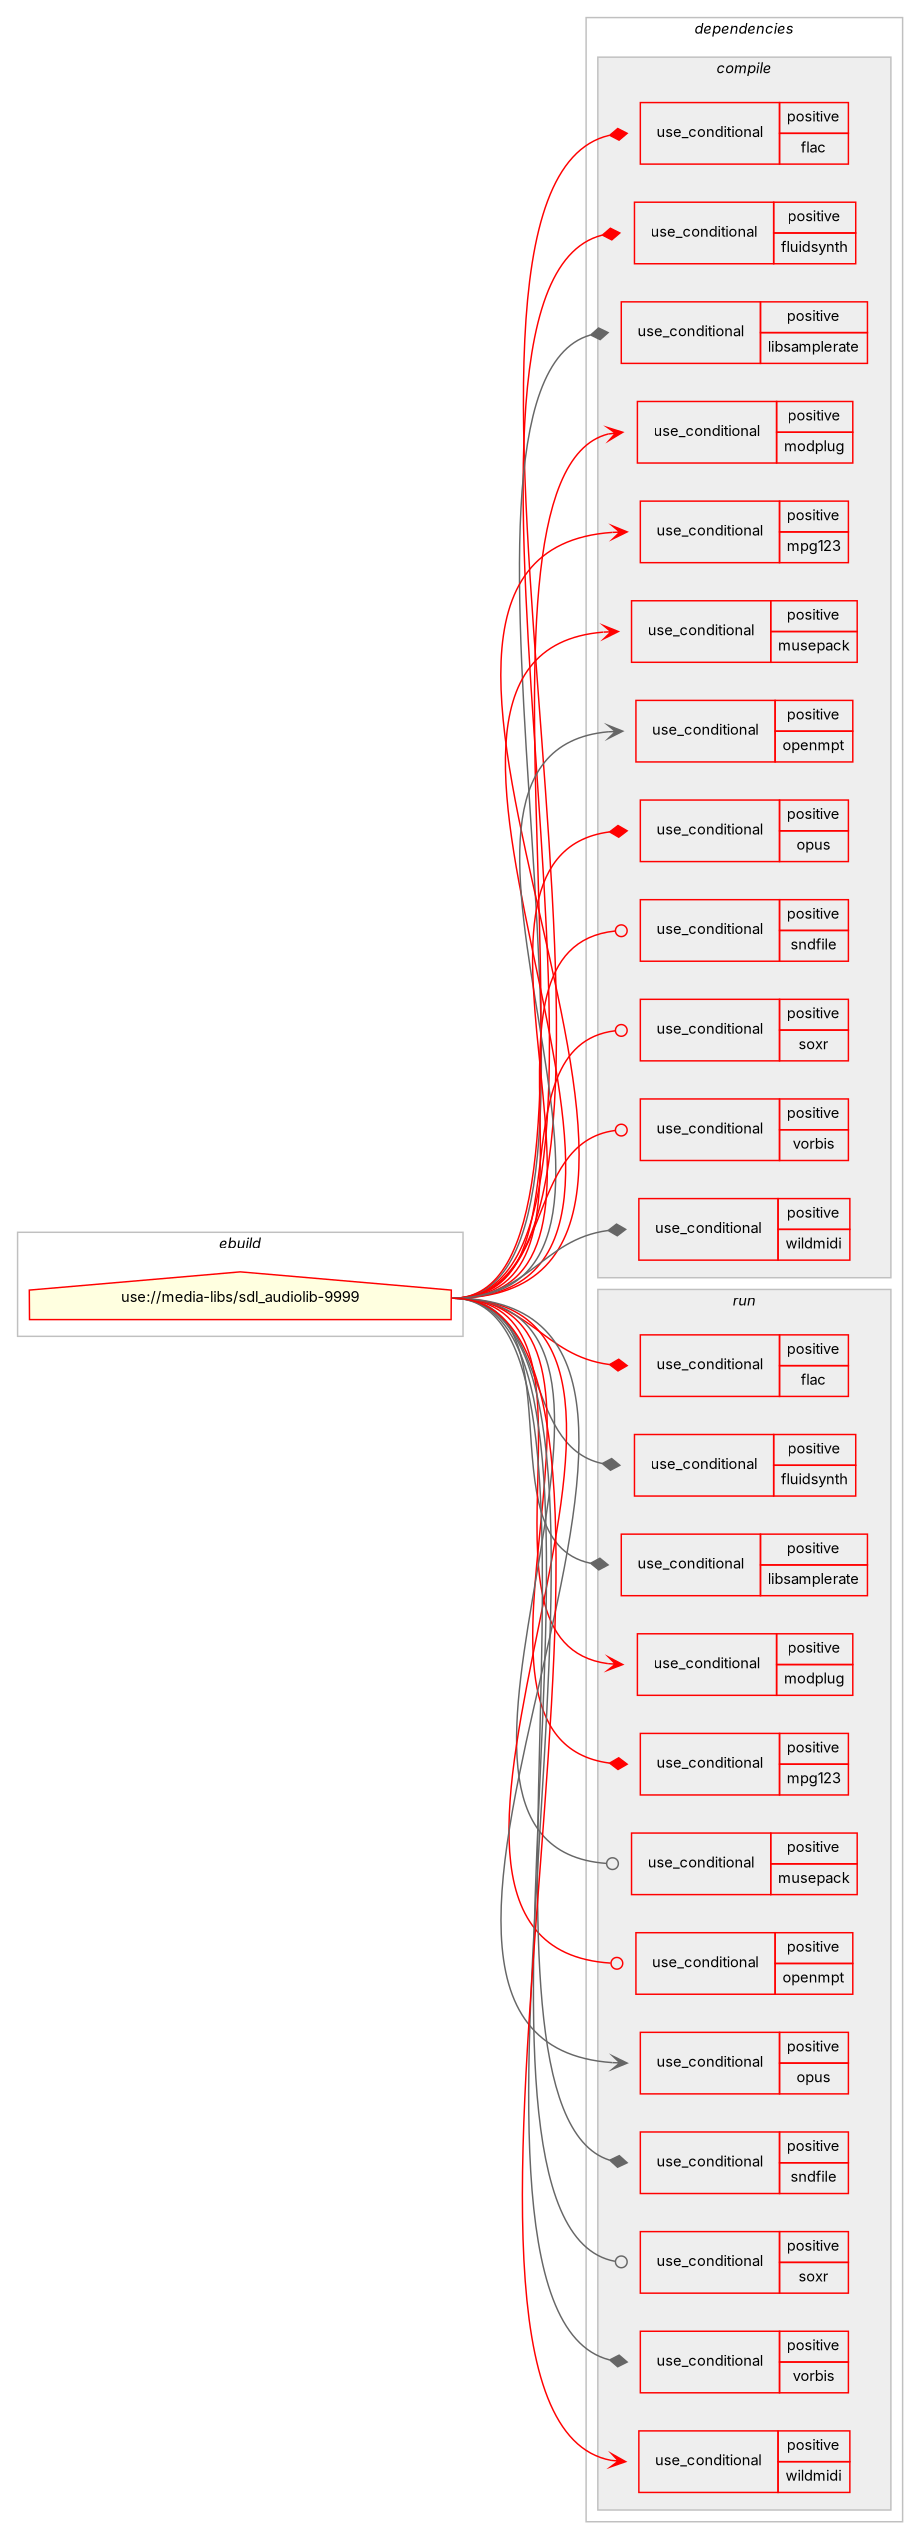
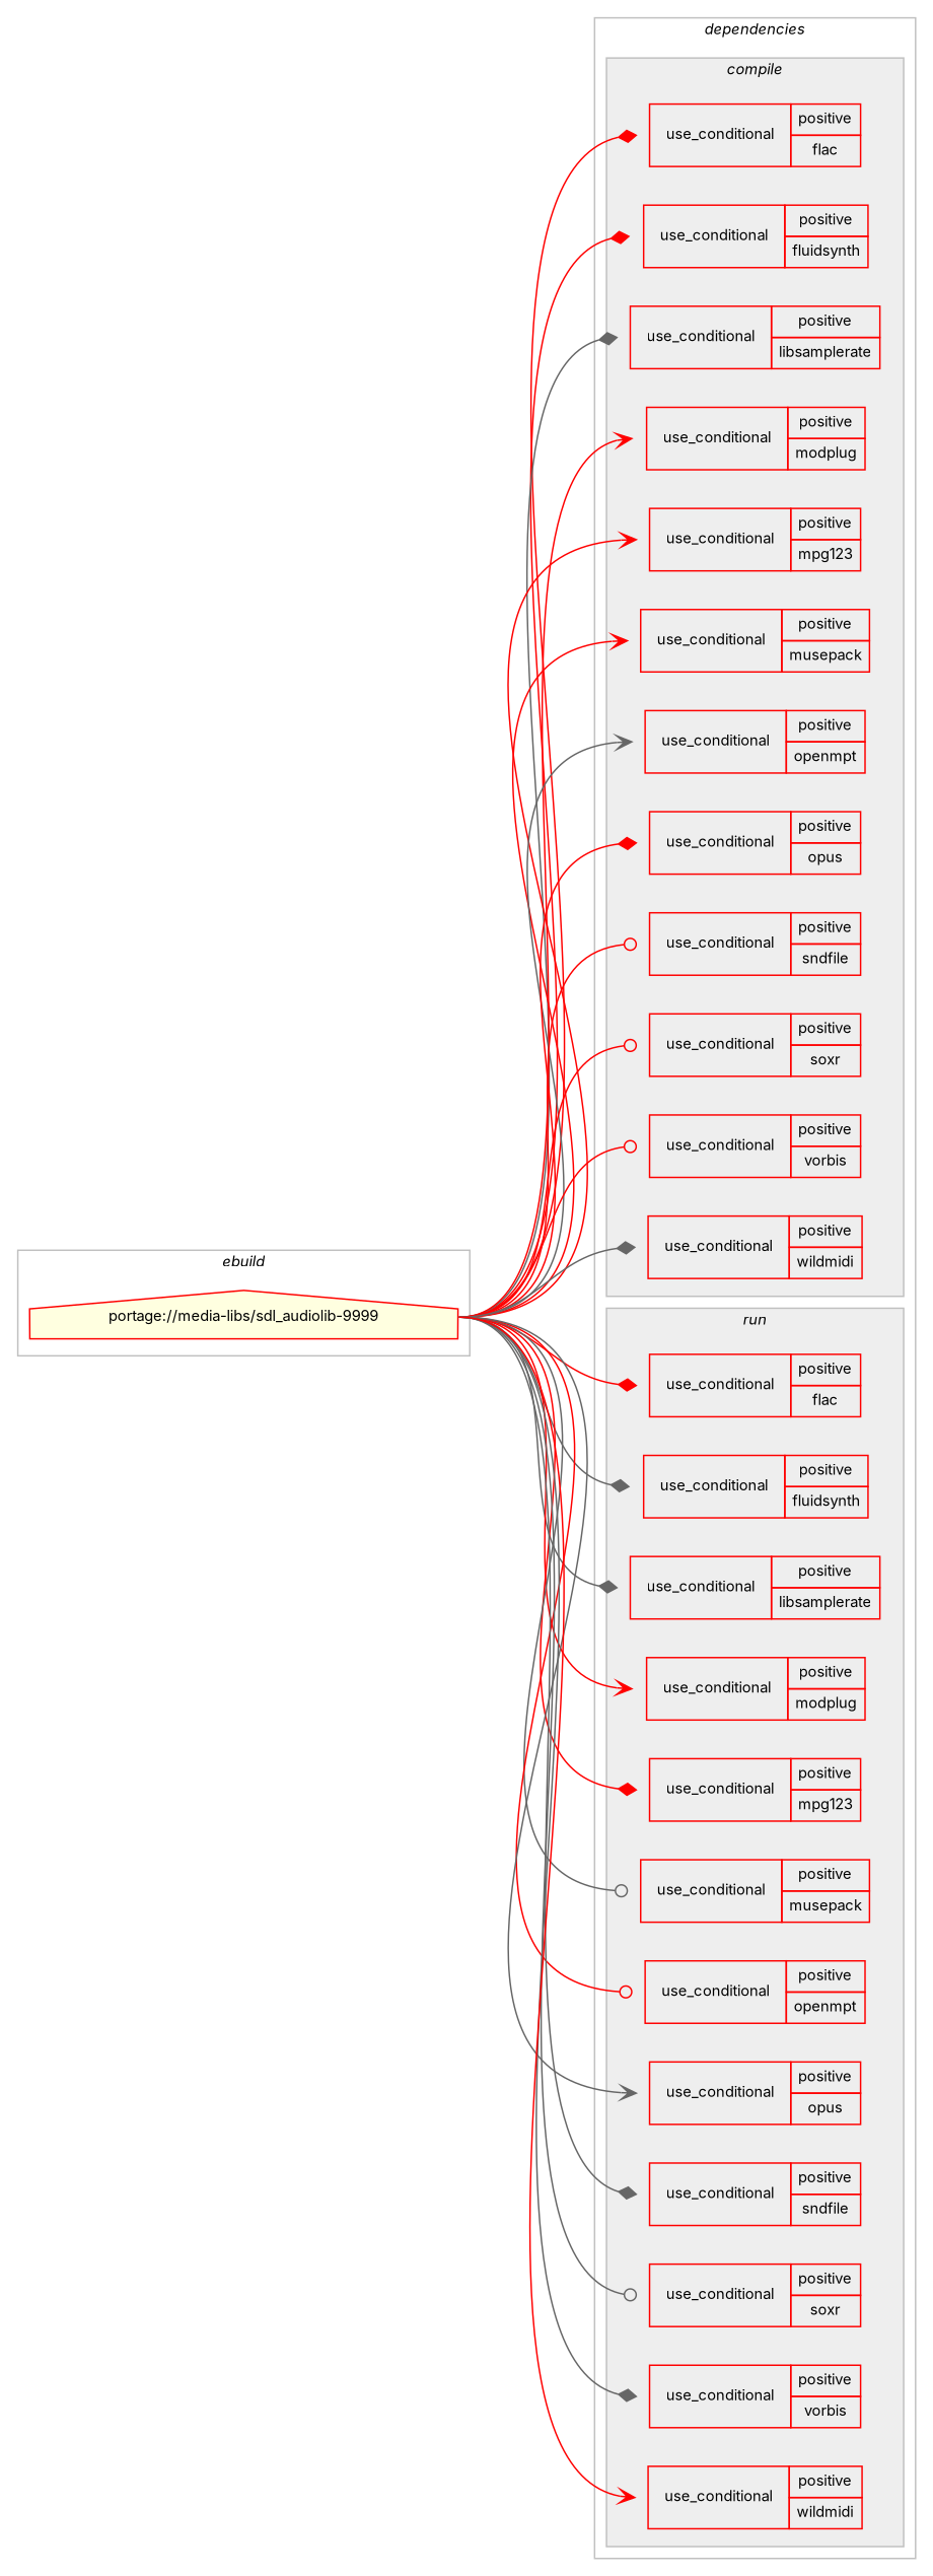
  digraph {
    compound=true
    concentrate=true
    fontname=Inter
    fontsize=10
    newrank=true
    rankdir=LR
    ranksep=1.5
    node [color=red fontname=Inter fontsize=10 shape=none]
    edge [arrowhead=diamond headport=w style=solid tailport=e weight=20 color=red fontname=Inter]
-   n1 [label="use://media-libs/sdl_audiolib-9999" width=4 style=filled fillcolor=lightyellow shape=house]
+   n1 [label="portage://media-libs/sdl_audiolib-9999" width=4 style=filled fillcolor=lightyellow shape=house]
    n2 [label=<<TABLE BORDER="0" CELLBORDER="1" CELLSPACING="0" CELLPADDING="4"><TR><TD ROWSPAN="3" CELLPADDING="10">use_conditional</TD></TR><TR><TD>positive</TD></TR><TR><TD>flac</TD></TR></TABLE>>]
    n3 [label=<<TABLE BORDER="0" CELLBORDER="1" CELLSPACING="0" CELLPADDING="4"><TR><TD ROWSPAN="3" CELLPADDING="10">use_conditional</TD></TR><TR><TD>positive</TD></TR><TR><TD>fluidsynth</TD></TR></TABLE>>]
    n4 [label=<<TABLE BORDER="0" CELLBORDER="1" CELLSPACING="0" CELLPADDING="4"><TR><TD ROWSPAN="3" CELLPADDING="10">use_conditional</TD></TR><TR><TD>positive</TD></TR><TR><TD>libsamplerate</TD></TR></TABLE>>]
    n5 [label=<<TABLE BORDER="0" CELLBORDER="1" CELLSPACING="0" CELLPADDING="4"><TR><TD ROWSPAN="3" CELLPADDING="10">use_conditional</TD></TR><TR><TD>positive</TD></TR><TR><TD>modplug</TD></TR></TABLE>>]
    n6 [label=<<TABLE BORDER="0" CELLBORDER="1" CELLSPACING="0" CELLPADDING="4"><TR><TD ROWSPAN="3" CELLPADDING="10">use_conditional</TD></TR><TR><TD>positive</TD></TR><TR><TD>mpg123</TD></TR></TABLE>>]
    n7 [label=<<TABLE BORDER="0" CELLBORDER="1" CELLSPACING="0" CELLPADDING="4"><TR><TD ROWSPAN="3" CELLPADDING="10">use_conditional</TD></TR><TR><TD>positive</TD></TR><TR><TD>musepack</TD></TR></TABLE>>]
    n8 [label=<<TABLE BORDER="0" CELLBORDER="1" CELLSPACING="0" CELLPADDING="4"><TR><TD ROWSPAN="3" CELLPADDING="10">use_conditional</TD></TR><TR><TD>positive</TD></TR><TR><TD>openmpt</TD></TR></TABLE>>]
    n9 [label=<<TABLE BORDER="0" CELLBORDER="1" CELLSPACING="0" CELLPADDING="4"><TR><TD ROWSPAN="3" CELLPADDING="10">use_conditional</TD></TR><TR><TD>positive</TD></TR><TR><TD>opus</TD></TR></TABLE>>]
    n10 [label=<<TABLE BORDER="0" CELLBORDER="1" CELLSPACING="0" CELLPADDING="4"><TR><TD ROWSPAN="3" CELLPADDING="10">use_conditional</TD></TR><TR><TD>positive</TD></TR><TR><TD>sndfile</TD></TR></TABLE>>]
    n11 [label=<<TABLE BORDER="0" CELLBORDER="1" CELLSPACING="0" CELLPADDING="4"><TR><TD ROWSPAN="3" CELLPADDING="10">use_conditional</TD></TR><TR><TD>positive</TD></TR><TR><TD>soxr</TD></TR></TABLE>>]
    n12 [label=<<TABLE BORDER="0" CELLBORDER="1" CELLSPACING="0" CELLPADDING="4"><TR><TD ROWSPAN="3" CELLPADDING="10">use_conditional</TD></TR><TR><TD>positive</TD></TR><TR><TD>vorbis</TD></TR></TABLE>>]
    n13 [label=<<TABLE BORDER="0" CELLBORDER="1" CELLSPACING="0" CELLPADDING="4"><TR><TD ROWSPAN="3" CELLPADDING="10">use_conditional</TD></TR><TR><TD>positive</TD></TR><TR><TD>wildmidi</TD></TR></TABLE>>]
    n14 [label=<<TABLE BORDER="0" CELLBORDER="1" CELLSPACING="0" CELLPADDING="4"><TR><TD ROWSPAN="3" CELLPADDING="10">use_conditional</TD></TR><TR><TD>positive</TD></TR><TR><TD>flac</TD></TR></TABLE>>]
    n15 [label=<<TABLE BORDER="0" CELLBORDER="1" CELLSPACING="0" CELLPADDING="4"><TR><TD ROWSPAN="3" CELLPADDING="10">use_conditional</TD></TR><TR><TD>positive</TD></TR><TR><TD>fluidsynth</TD></TR></TABLE>>]
    n16 [label=<<TABLE BORDER="0" CELLBORDER="1" CELLSPACING="0" CELLPADDING="4"><TR><TD ROWSPAN="3" CELLPADDING="10">use_conditional</TD></TR><TR><TD>positive</TD></TR><TR><TD>libsamplerate</TD></TR></TABLE>>]
    n17 [label=<<TABLE BORDER="0" CELLBORDER="1" CELLSPACING="0" CELLPADDING="4"><TR><TD ROWSPAN="3" CELLPADDING="10">use_conditional</TD></TR><TR><TD>positive</TD></TR><TR><TD>modplug</TD></TR></TABLE>>]
    n18 [label=<<TABLE BORDER="0" CELLBORDER="1" CELLSPACING="0" CELLPADDING="4"><TR><TD ROWSPAN="3" CELLPADDING="10">use_conditional</TD></TR><TR><TD>positive</TD></TR><TR><TD>mpg123</TD></TR></TABLE>>]
    n19 [label=<<TABLE BORDER="0" CELLBORDER="1" CELLSPACING="0" CELLPADDING="4"><TR><TD ROWSPAN="3" CELLPADDING="10">use_conditional</TD></TR><TR><TD>positive</TD></TR><TR><TD>musepack</TD></TR></TABLE>>]
    n20 [label=<<TABLE BORDER="0" CELLBORDER="1" CELLSPACING="0" CELLPADDING="4"><TR><TD ROWSPAN="3" CELLPADDING="10">use_conditional</TD></TR><TR><TD>positive</TD></TR><TR><TD>openmpt</TD></TR></TABLE>>]
    n21 [label=<<TABLE BORDER="0" CELLBORDER="1" CELLSPACING="0" CELLPADDING="4"><TR><TD ROWSPAN="3" CELLPADDING="10">use_conditional</TD></TR><TR><TD>positive</TD></TR><TR><TD>opus</TD></TR></TABLE>>]
    n22 [label=<<TABLE BORDER="0" CELLBORDER="1" CELLSPACING="0" CELLPADDING="4"><TR><TD ROWSPAN="3" CELLPADDING="10">use_conditional</TD></TR><TR><TD>positive</TD></TR><TR><TD>sndfile</TD></TR></TABLE>>]
    n23 [label=<<TABLE BORDER="0" CELLBORDER="1" CELLSPACING="0" CELLPADDING="4"><TR><TD ROWSPAN="3" CELLPADDING="10">use_conditional</TD></TR><TR><TD>positive</TD></TR><TR><TD>soxr</TD></TR></TABLE>>]
    n24 [label=<<TABLE BORDER="0" CELLBORDER="1" CELLSPACING="0" CELLPADDING="4"><TR><TD ROWSPAN="3" CELLPADDING="10">use_conditional</TD></TR><TR><TD>positive</TD></TR><TR><TD>vorbis</TD></TR></TABLE>>]
    n25 [label=<<TABLE BORDER="0" CELLBORDER="1" CELLSPACING="0" CELLPADDING="4"><TR><TD ROWSPAN="3" CELLPADDING="10">use_conditional</TD></TR><TR><TD>positive</TD></TR><TR><TD>wildmidi</TD></TR></TABLE>>]
    subgraph cluster_1 {
      color=gray
      label=<<i>ebuild</i>>
      rank=same
      n1
    }
    subgraph cluster_2 {
      color=gray
      label=<<i>dependencies</i>>
      subgraph cluster_3 {
        color=gray
        fillcolor="#eeeeee"
        label=<<i>compile</i>>
        style=filled
        subgraph sub_4 {
          color=gray
          fillcolor="#eeeeee"
          label=<<i>compile</i>>
          style=filled
          n2
        }
        subgraph sub_5 {
          color=gray
          fillcolor="#eeeeee"
          label=<<i>compile</i>>
          style=filled
          n3
        }
        subgraph sub_6 {
          color=gray
          fillcolor="#eeeeee"
          label=<<i>compile</i>>
          style=filled
          n4
        }
        subgraph sub_7 {
          color=gray
          fillcolor="#eeeeee"
          label=<<i>compile</i>>
          style=filled
          n5
        }
        subgraph sub_8 {
          color=gray
          fillcolor="#eeeeee"
          label=<<i>compile</i>>
          style=filled
          n6
        }
        subgraph sub_9 {
          color=gray
          fillcolor="#eeeeee"
          label=<<i>compile</i>>
          style=filled
          n7
        }
        subgraph sub_10 {
          color=gray
          fillcolor="#eeeeee"
          label=<<i>compile</i>>
          style=filled
          n8
        }
        subgraph sub_11 {
          color=gray
          fillcolor="#eeeeee"
          label=<<i>compile</i>>
          style=filled
          n9
        }
        subgraph sub_12 {
          color=gray
          fillcolor="#eeeeee"
          label=<<i>compile</i>>
          style=filled
          n10
        }
        subgraph sub_13 {
          color=gray
          fillcolor="#eeeeee"
          label=<<i>compile</i>>
          style=filled
          n11
        }
        subgraph sub_14 {
          color=gray
          fillcolor="#eeeeee"
          label=<<i>compile</i>>
          style=filled
          n12
        }
        subgraph sub_15 {
          color=gray
          fillcolor="#eeeeee"
          label=<<i>compile</i>>
          style=filled
          n13
        }
      }
      subgraph cluster_16 {
        color=gray
        fillcolor="#eeeeee"
        label=<<i>compile and run</i>>
        style=filled
      }
      subgraph cluster_17 {
        color=gray
        fillcolor="#eeeeee"
        label=<<i>run</i>>
        style=filled
        subgraph sub_18 {
          color=gray
          fillcolor="#eeeeee"
          label=<<i>run</i>>
          style=filled
          n14
        }
        subgraph sub_19 {
          color=gray
          fillcolor="#eeeeee"
          label=<<i>run</i>>
          style=filled
          n15
        }
        subgraph sub_20 {
          color=gray
          fillcolor="#eeeeee"
          label=<<i>run</i>>
          style=filled
          n16
        }
        subgraph sub_21 {
          color=gray
          fillcolor="#eeeeee"
          label=<<i>run</i>>
          style=filled
          n17
        }
        subgraph sub_22 {
          color=gray
          fillcolor="#eeeeee"
          label=<<i>run</i>>
          style=filled
          n18
        }
        subgraph sub_23 {
          color=gray
          fillcolor="#eeeeee"
          label=<<i>run</i>>
          style=filled
          n19
        }
        subgraph sub_24 {
          color=gray
          fillcolor="#eeeeee"
          label=<<i>run</i>>
          style=filled
          n20
        }
        subgraph sub_25 {
          color=gray
          fillcolor="#eeeeee"
          label=<<i>run</i>>
          style=filled
          n21
        }
        subgraph sub_26 {
          color=gray
          fillcolor="#eeeeee"
          label=<<i>run</i>>
          style=filled
          n22
        }
        subgraph sub_27 {
          color=gray
          fillcolor="#eeeeee"
          label=<<i>run</i>>
          style=filled
          n23
        }
        subgraph sub_28 {
          color=gray
          fillcolor="#eeeeee"
          label=<<i>run</i>>
          style=filled
          n24
        }
        subgraph sub_29 {
          color=gray
          fillcolor="#eeeeee"
          label=<<i>run</i>>
          style=filled
          n25
        }
      }
    }
    subgraph cluster_30 {
      color=gray
      label=<<i>candidates</i>>
      rank=same
    }
    n1 -> n2
    n1 -> n3
    n1 -> n4 [color=gray40]
    n1 -> n5 [arrowhead=vee]
    n1 -> n6 [arrowhead=vee]
    n1 -> n7 [arrowhead=vee]
    n1 -> n8 [arrowhead=vee color=gray40]
    n1 -> n9
    n1 -> n10 [arrowhead=odot]
    n1 -> n11 [arrowhead=odot]
    n1 -> n12 [arrowhead=odot]
    n1 -> n13 [color=gray40]
    n1 -> n14
    n1 -> n15 [color=gray40]
    n1 -> n16 [color=gray40]
    n1 -> n17 [arrowhead=vee]
    n1 -> n18
    n1 -> n19 [arrowhead=odot color=gray40]
    n1 -> n20 [arrowhead=odot]
    n1 -> n21 [arrowhead=vee color=gray40]
    n1 -> n22 [color=gray40]
    n1 -> n23 [arrowhead=odot color=gray40]
    n1 -> n24 [color=gray40]
    n1 -> n25 [arrowhead=vee]
  }
